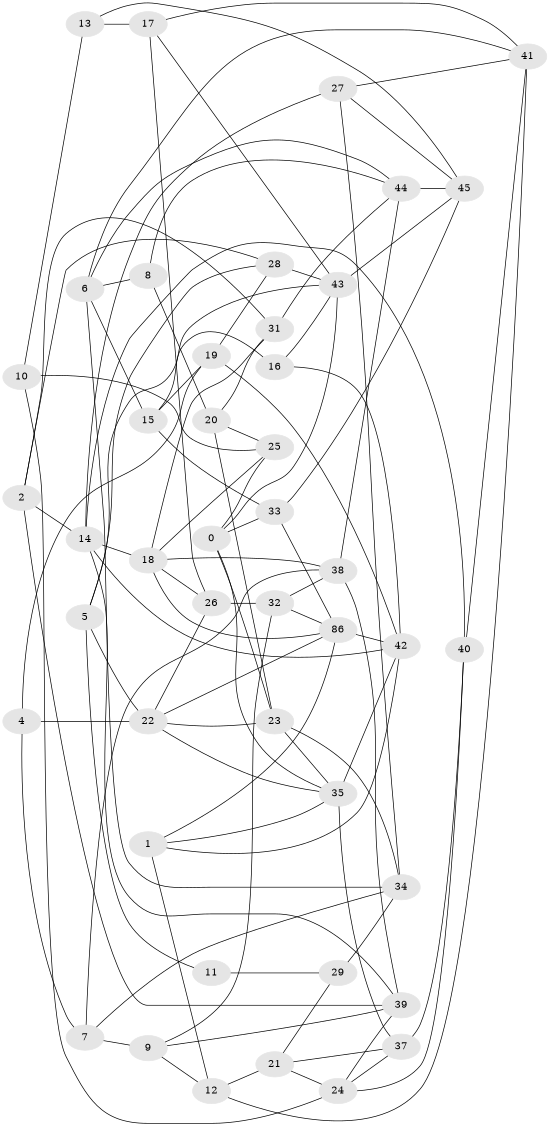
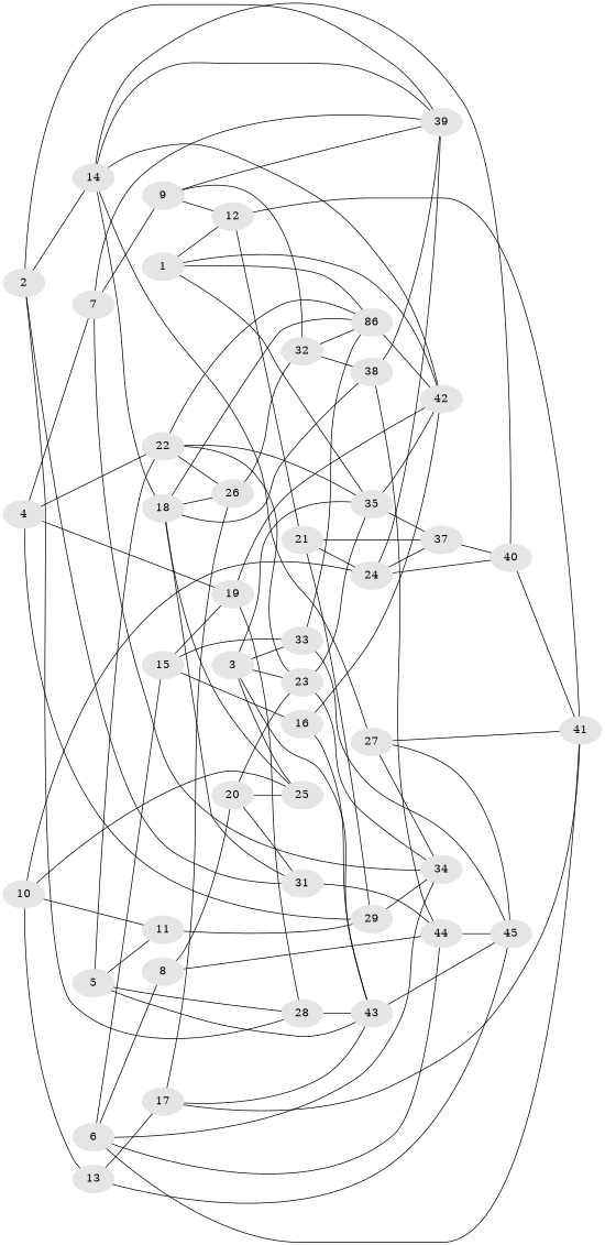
  graph {
    rankdir=LR
    node [color=gray90 style=filled]
    edge [weight=1.0]
    1
    12
    35
    n4 [label=86]
    42
    41
    21
    37
    2
    14
    28
    31
    39
    18
    27
    40
    43
    44
-   3 [label=0]
+   3
    23
    25
    33
    34
    45
    4
    7
    19
    22
    29
    9
    26
    5
    11
    6
    8
    15
    20
    16
    32
    38
    10
    13
    24
    17
    1 -- 12
    1 -- 35
    1 -- n4
    1 -- 42
    12 -- 41
    12 -- 21
    35 -- 42
    35 -- 37
    n4 -- 42
    21 -- 37
    21 -- 29
    21 -- 24
    37 -- 40
    2 -- 14
    2 -- 28
    2 -- 31
    2 -- 39
    14 -- 42
    14 -- 39
    14 -- 18
    14 -- 27
    14 -- 40
    28 -- 43
    31 -- 44
    18 -- n4
    18 -- 31
    18 -- 25
    18 -- 26
    18 -- 38
    27 -- 41
    27 -- 34
    27 -- 45
    40 -- 41
    43 -- 45
    44 -- 45 [weight=2.0]
    3 -- 35
    3 -- 43
    3 -- 23 [weight=2.0]
    3 -- 25
    3 -- 33
    23 -- 35
    23 -- 34
    33 -- n4
    33 -- 45
    4 -- 7
    4 -- 19
    4 -- 22
-   7 -- 38
+   4 -- 29
+   7 -- 39
    7 -- 34
    7 -- 9
    19 -- 42
    19 -- 28
    22 -- 35
    22 -- n4
    22 -- 23
    22 -- 26
    29 -- 34
    9 -- 12
    9 -- 39
    9 -- 32
    26 -- 32
    5 -- 28
    5 -- 43
    5 -- 22
    5 -- 11
    11 -- 29
    6 -- 41
    6 -- 44
    6 -- 34 [weight=2.0]
    6 -- 8
    6 -- 15
    8 -- 44
    8 -- 20
    15 -- 33
    15 -- 19
    15 -- 16
    20 -- 31
    20 -- 23
    20 -- 25
    16 -- 42
    16 -- 43
    32 -- n4
    32 -- 38
    38 -- 39
    38 -- 44
    10 -- 25
+   10 -- 11 [weight=2.0]
    10 -- 13
    10 -- 24 [weight=2.0]
    13 -- 45
    13 -- 17
    24 -- 37
    24 -- 39
    24 -- 40
    17 -- 41
    17 -- 43
    17 -- 26
  }
